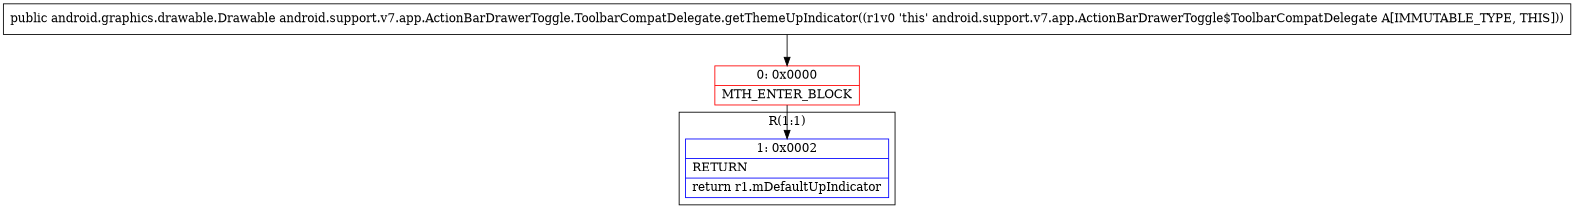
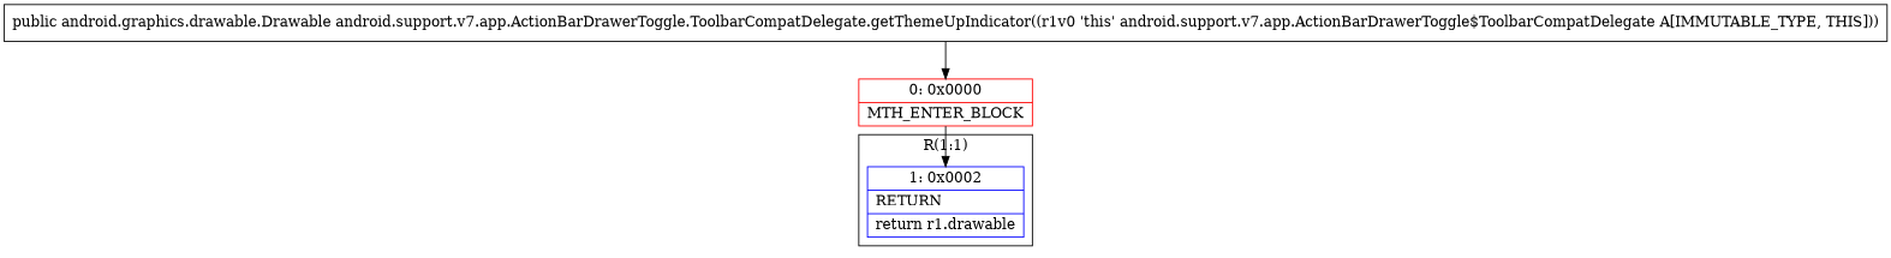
  digraph {
    node [shape=record]
-   n1 [color=blue label="{1\:\ 0x0002|RETURN\l|return r1.mDefaultUpIndicator\l}"]
+   n1 [color=blue label="{1\:\ 0x0002|RETURN\l|return r1.drawable\l}"]
    n2 [color=red label="{0\:\ 0x0000|MTH_ENTER_BLOCK\l}"]
    n3 [label="{public android.graphics.drawable.Drawable android.support.v7.app.ActionBarDrawerToggle.ToolbarCompatDelegate.getThemeUpIndicator((r1v0 'this' android.support.v7.app.ActionBarDrawerToggle$ToolbarCompatDelegate A[IMMUTABLE_TYPE, THIS])) }"]
    subgraph cluster_1 {
      label="R(1:1)"
      n1
    }
    n2 -> n1
    n3 -> n2
  }
